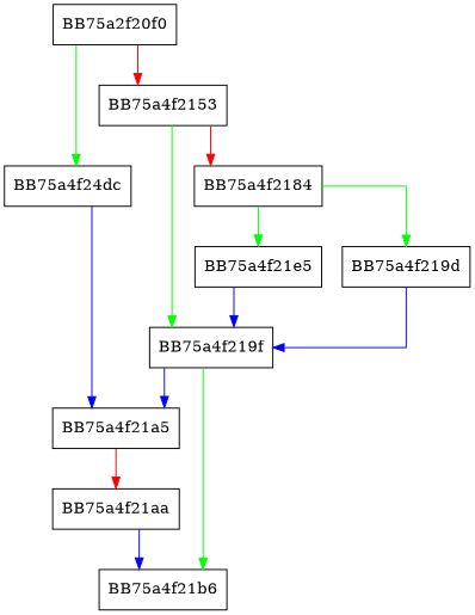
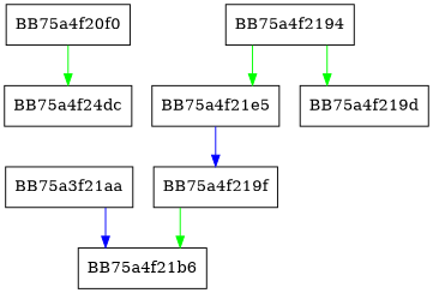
  digraph {
    splines=ortho
    node [shape=box]
    edge [color=blue]
    n1 [label=BB75a4f24dc]
-   BB75a4f20f0 [label=BB75a2f20f0]
-   BB75a4f2153
-   BB75a4f21a5
+   BB75a4f20f0
    BB75a4f219f
-   BB75a4f2184
-   BB75a4f21aa
+   BB75a4f2184 [label=BB75a4f2194]
+   BB75a4f21aa [label=BB75a3f21aa]
    BB75a4f21b6
    BB75a4f21e5
    BB75a4f219d
-   n1 -> BB75a4f21a5
    BB75a4f20f0 -> n1 [color=green]
-   BB75a4f20f0 -> BB75a4f2153 [color=red]
-   BB75a4f2153 -> BB75a4f219f [color=green]
-   BB75a4f2153 -> BB75a4f2184 [color=red]
-   BB75a4f21a5 -> BB75a4f21aa [color=red]
-   BB75a4f219f -> BB75a4f21a5
    BB75a4f219f -> BB75a4f21b6 [color=green]
    BB75a4f2184 -> BB75a4f21e5 [color=green]
    BB75a4f2184 -> BB75a4f219d [color=green]
    BB75a4f21aa -> BB75a4f21b6
    BB75a4f21e5 -> BB75a4f219f
-   BB75a4f219d -> BB75a4f219f
  }
